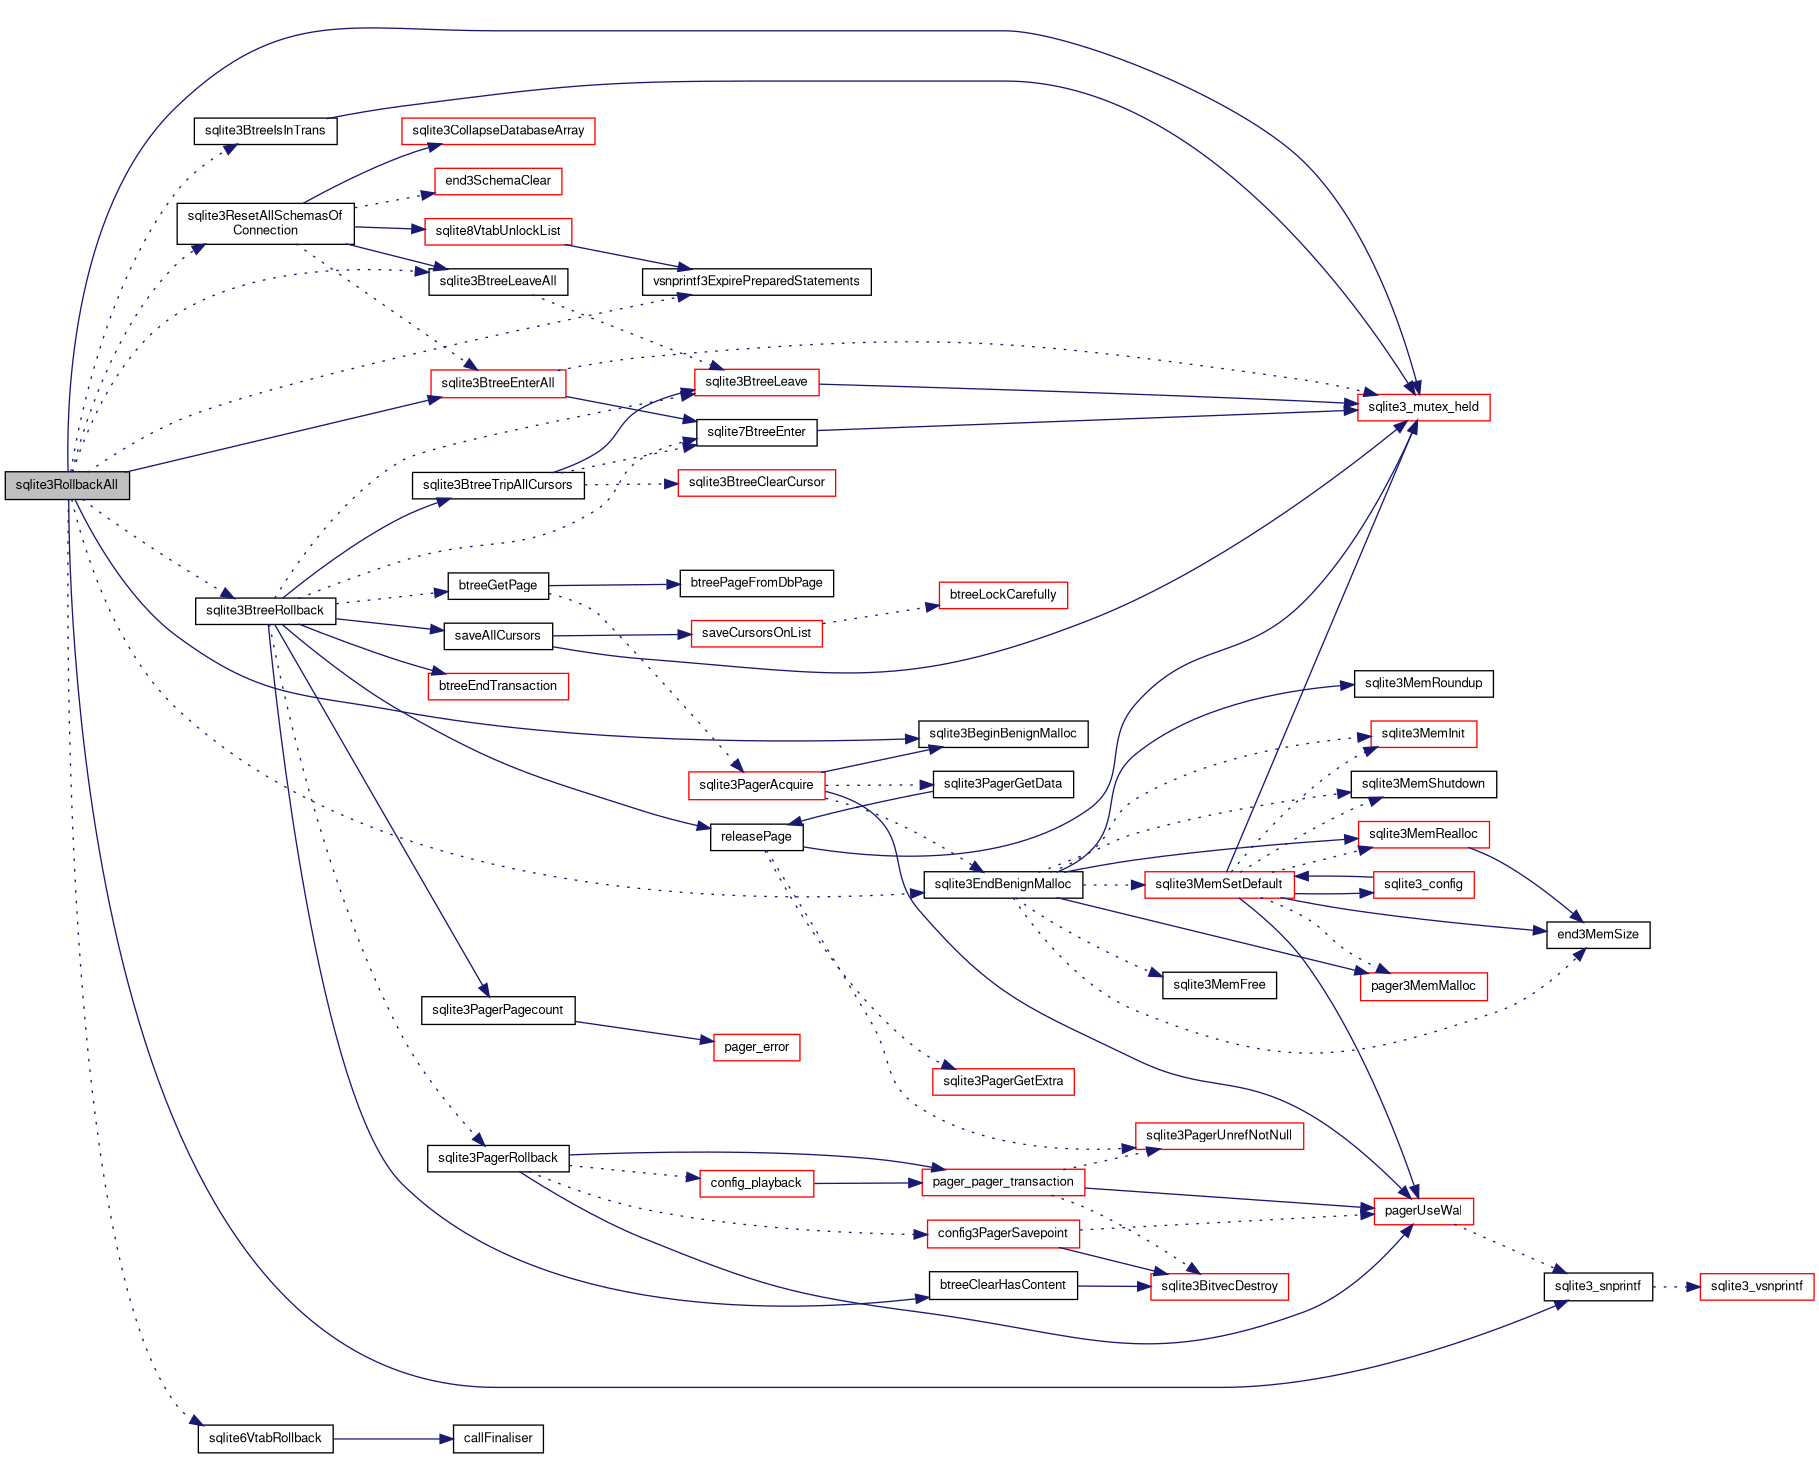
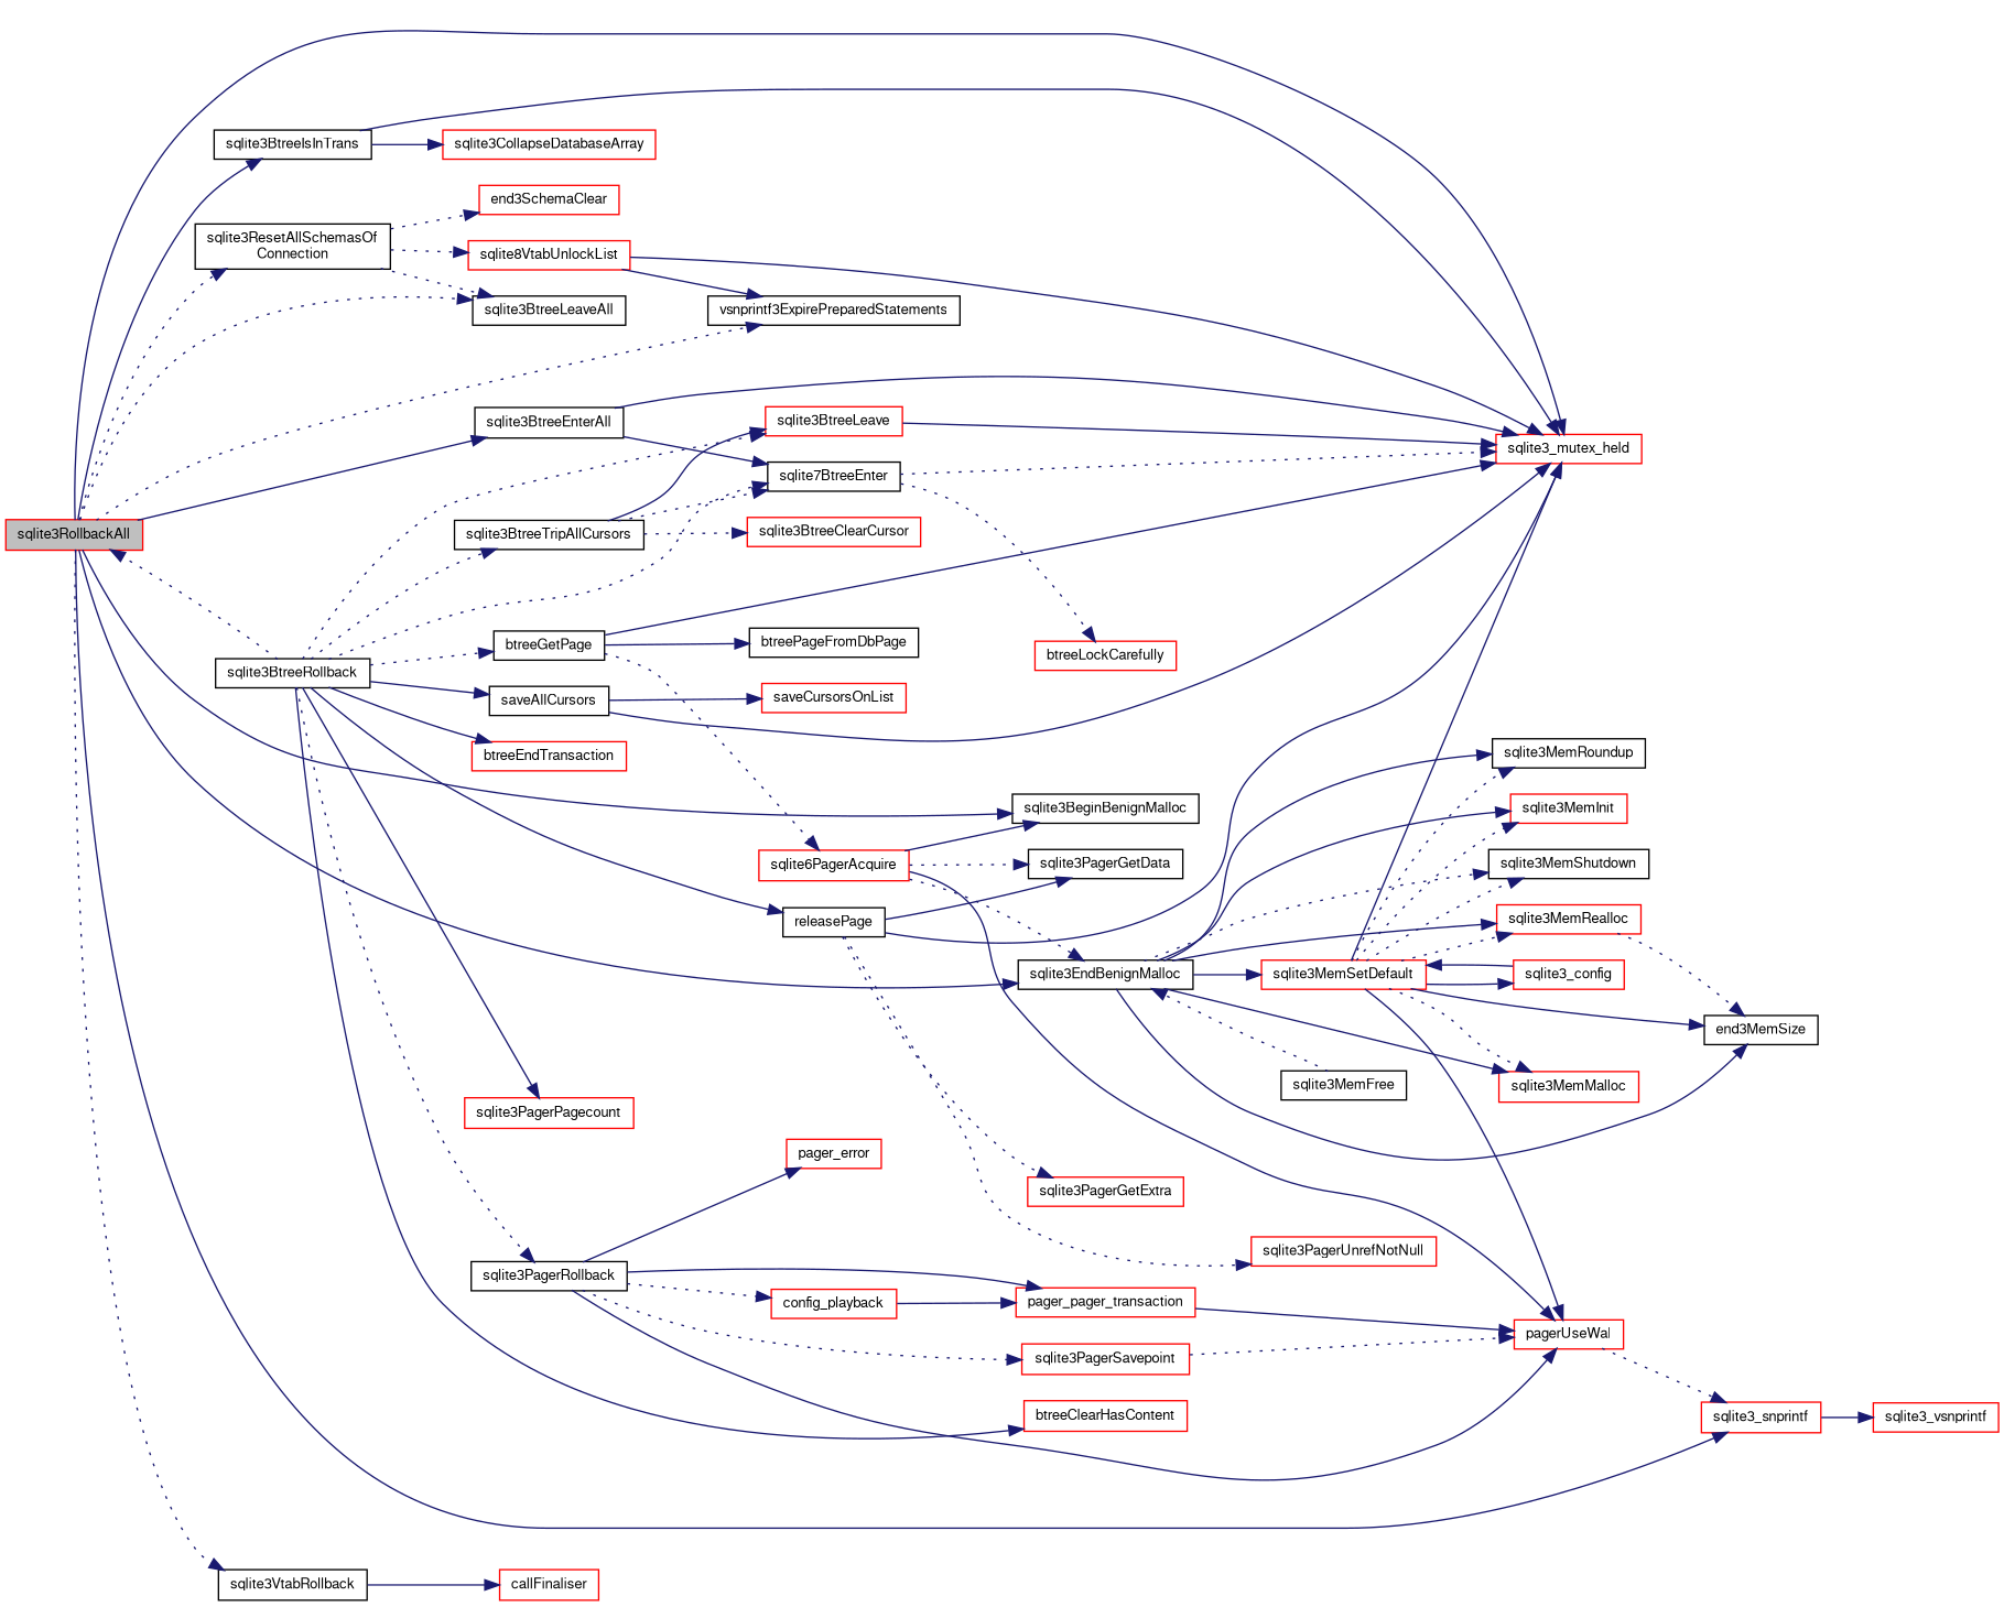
  digraph {
    rankdir=LR
    node [color=black fillcolor=white fontname=FreeSans fontsize=10 shape=record style=filled]
    edge [color=midnightblue fontname=FreeSans fontsize=10 labelfontname=FreeSans labelfontsize=10 style=solid]
-   n1 [fillcolor=grey75 fontcolor=black height=0.2 label=sqlite3RollbackAll width=0.4]
+   n1 [color=red fillcolor=grey75 fontcolor=black height=0.2 label=sqlite3RollbackAll width=0.4]
    n2 [color=red height=0.2 label=sqlite3_mutex_held width=0.4]
    n3 [height=0.2 label=sqlite3BeginBenignMalloc width=0.4]
-   n4 [color=red height=0.2 label=sqlite3BtreeEnterAll width=0.4]
+   n4 [height=0.2 label=sqlite3BtreeEnterAll width=0.4]
    n5 [height=0.2 label=sqlite3BtreeIsInTrans width=0.4]
    n6 [height=0.2 label=sqlite3BtreeRollback width=0.4]
-   n7 [height=0.2 label=sqlite3_snprintf width=0.4]
+   n7 [color=red height=0.2 label=sqlite3_snprintf width=0.4]
    n8 [height=0.2 label=sqlite3EndBenignMalloc width=0.4]
-   n9 [height=0.2 label=sqlite6VtabRollback width=0.4]
+   n9 [height=0.2 label=sqlite3VtabRollback width=0.4]
    n10 [height=0.2 label=vsnprintf3ExpirePreparedStatements width=0.4]
    n11 [height=0.2 label="sqlite3ResetAllSchemasOf\lConnection" width=0.4]
    n12 [height=0.2 label=sqlite3BtreeLeaveAll width=0.4]
    n13 [height=0.2 label=sqlite7BtreeEnter width=0.4]
    n14 [height=0.2 label=saveAllCursors width=0.4]
    n15 [height=0.2 label=sqlite3BtreeTripAllCursors width=0.4]
    n16 [height=0.2 label=releasePage width=0.4]
    n17 [color=red height=0.2 label=sqlite3BtreeLeave width=0.4]
    n18 [height=0.2 label=sqlite3PagerRollback width=0.4]
    n19 [height=0.2 label=btreeGetPage width=0.4]
-   n20 [height=0.2 label=sqlite3PagerPagecount width=0.4]
-   n21 [height=0.2 label=btreeClearHasContent width=0.4]
+   n20 [color=red height=0.2 label=sqlite3PagerPagecount width=0.4]
+   n21 [color=red height=0.2 label=btreeClearHasContent width=0.4]
    n22 [color=red height=0.2 label=btreeEndTransaction width=0.4]
    n23 [color=red height=0.2 label=sqlite3_vsnprintf width=0.4]
-   n24 [color=red height=0.2 label=pager3MemMalloc width=0.4]
+   n24 [color=red height=0.2 label=sqlite3MemMalloc width=0.4]
    n25 [height=0.2 label=sqlite3MemFree width=0.4]
    n26 [color=red height=0.2 label=sqlite3MemRealloc width=0.4]
    n27 [height=0.2 label=end3MemSize width=0.4]
    n28 [height=0.2 label=sqlite3MemRoundup width=0.4]
    n29 [color=red height=0.2 label=sqlite3MemInit width=0.4]
    n30 [height=0.2 label=sqlite3MemShutdown width=0.4]
    n31 [color=red height=0.2 label=sqlite3MemSetDefault width=0.4]
-   n32 [height=0.2 label=callFinaliser width=0.4]
+   n32 [color=red height=0.2 label=callFinaliser width=0.4]
    n33 [color=red height=0.2 label=end3SchemaClear width=0.4]
    n34 [color=red height=0.2 label=sqlite8VtabUnlockList width=0.4]
    n35 [color=red height=0.2 label=sqlite3CollapseDatabaseArray width=0.4]
    n36 [color=red height=0.2 label=btreeLockCarefully width=0.4]
    n37 [color=red height=0.2 label=saveCursorsOnList width=0.4]
    n38 [color=red height=0.2 label=sqlite3BtreeClearCursor width=0.4]
    n39 [color=red height=0.2 label=sqlite3PagerGetExtra width=0.4]
    n40 [height=0.2 label=sqlite3PagerGetData width=0.4]
    n41 [color=red height=0.2 label=sqlite3PagerUnrefNotNull width=0.4]
    n42 [color=red height=0.2 label=pagerUseWal width=0.4]
-   n43 [color=red height=0.2 label=config3PagerSavepoint width=0.4]
+   n43 [color=red height=0.2 label=sqlite3PagerSavepoint width=0.4]
    n44 [color=red height=0.2 label=pager_pager_transaction width=0.4]
    n45 [color=red height=0.2 label=config_playback width=0.4]
    n46 [color=red height=0.2 label=pager_error width=0.4]
-   n47 [color=red height=0.2 label=sqlite3PagerAcquire width=0.4]
+   n47 [color=red height=0.2 label=sqlite6PagerAcquire width=0.4]
    n48 [height=0.2 label=btreePageFromDbPage width=0.4]
-   n49 [color=red height=0.2 label=sqlite3BitvecDestroy width=0.4]
    n50 [color=red height=0.2 label=sqlite3_config width=0.4]
    n1 -> n2
    n1 -> n3
    n1 -> n4
-   n1 -> n5 [style=dotted]
-   n1 -> n6 [style=dotted]
+   n1 -> n5
+   n6 -> n1 [style=dotted]
    n1 -> n7
-   n1 -> n8 [style=dotted]
+   n1 -> n8
    n1 -> n9 [style=dotted]
    n1 -> n10 [style=dotted]
    n1 -> n11 [style=dotted]
    n1 -> n12 [style=dotted]
-   n4 -> n2 [style=dotted]
+   n4 -> n2
    n4 -> n13
    n5 -> n2
    n6 -> n13 [style=dotted]
    n6 -> n14
-   n6 -> n15
+   n6 -> n15 [style=dotted]
    n6 -> n16
    n6 -> n17 [style=dotted]
    n6 -> n18 [style=dotted]
    n6 -> n19 [style=dotted]
    n6 -> n20
    n6 -> n21
    n6 -> n22
-   n7 -> n23 [style=dotted]
+   n7 -> n23
    n8 -> n24
-   n8 -> n25 [style=dotted]
+   n25 -> n8 [style=dotted]
    n8 -> n26
-   n8 -> n27 [style=dotted]
+   n8 -> n27
    n8 -> n28
-   n8 -> n29 [style=dotted]
+   n8 -> n29
    n8 -> n30 [style=dotted]
-   n8 -> n31 [style=dotted]
+   n8 -> n31
    n9 -> n32
-   n11 -> n4 [style=dotted]
-   n11 -> n12
+   n11 -> n12 [style=dotted]
    n11 -> n33 [style=dotted]
-   n11 -> n34
-   n11 -> n35
-   n12 -> n17 [style=dotted]
-   n13 -> n2
-   n37 -> n36 [style=dotted]
+   n11 -> n34 [style=dotted]
+   n5 -> n35
+   n13 -> n2 [style=dotted]
+   n13 -> n36 [style=dotted]
    n14 -> n2
    n14 -> n37
    n15 -> n13 [style=dotted]
    n15 -> n17
    n15 -> n38 [style=dotted]
    n16 -> n2
    n16 -> n39 [style=dotted]
-   n40 -> n16
+   n16 -> n40
    n16 -> n41 [style=dotted]
    n17 -> n2
    n18 -> n42
    n18 -> n43 [style=dotted]
    n18 -> n44
    n18 -> n45 [style=dotted]
-   n20 -> n46
+   n18 -> n46
+   n19 -> n2
    n19 -> n47 [style=dotted]
    n19 -> n48
-   n21 -> n49
-   n26 -> n27
+   n26 -> n27 [style=dotted]
    n31 -> n2
    n31 -> n24 [style=dotted]
    n31 -> n26 [style=dotted]
    n31 -> n27
+   n31 -> n28 [style=dotted]
    n31 -> n29 [style=dotted]
    n31 -> n30 [style=dotted]
    n31 -> n42
    n31 -> n50
+   n34 -> n2
    n34 -> n10
    n42 -> n7 [style=dotted]
    n43 -> n42 [style=dotted]
-   n43 -> n49
-   n44 -> n41 [style=dotted]
    n44 -> n42
-   n44 -> n49 [style=dotted]
    n45 -> n44
    n47 -> n3
    n47 -> n8 [style=dotted]
    n47 -> n40 [style=dotted]
    n47 -> n42
    n50 -> n31
  }
